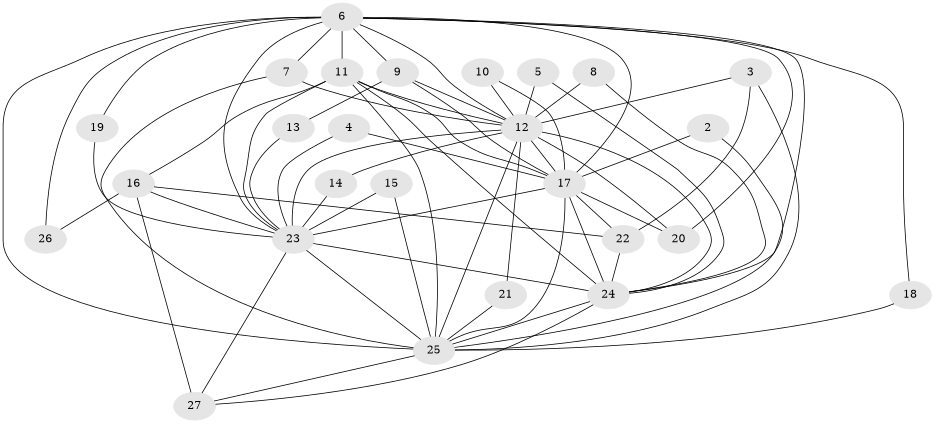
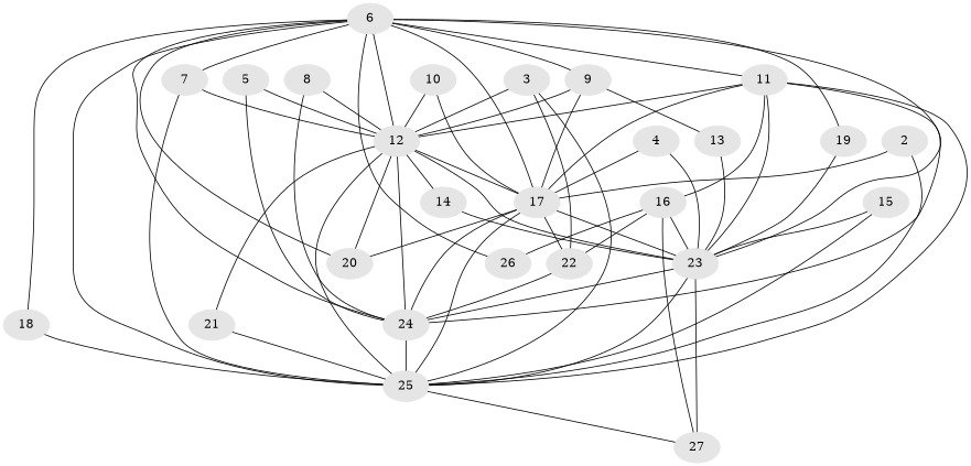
  graph {
    node [color=gray90 style=filled]
    edge [weight=1.0]
    6
    17
    25
    12
    23
    24
    7
    9
    11
    18
    19
    20
    26
    22
    2
    27
    3
    14
    21
    4
    5
    13
    16
    8
    10
    15
    6 -- 17 [weight=2.0]
    6 -- 25 [weight=4.0]
    6 -- 12 [weight=2.0]
    6 -- 23 [weight=2.0]
    6 -- 24 [weight=2.0]
    6 -- 7
    6 -- 9
    6 -- 11 [weight=2.0]
    6 -- 18
    6 -- 19
    6 -- 20
    6 -- 26
    17 -- 25 [weight=2.0]
    17 -- 23 [weight=2.0]
    17 -- 24
    17 -- 20
    17 -- 22
    25 -- 27
    12 -- 17 [weight=2.0]
    12 -- 25 [weight=4.0]
    12 -- 23 [weight=5.0]
    12 -- 24 [weight=3.0]
    12 -- 20
    12 -- 14
    12 -- 21
    23 -- 25 [weight=4.0]
    23 -- 24 [weight=3.0]
    23 -- 27 [weight=2.0]
    24 -- 25 [weight=2.0]
-   24 -- 27
    7 -- 25
    7 -- 12
    9 -- 17
    9 -- 12
    9 -- 13
    11 -- 17
    11 -- 25 [weight=2.0]
    11 -- 12 [weight=2.0]
    11 -- 23 [weight=2.0]
    11 -- 24
    11 -- 16
    18 -- 25
    19 -- 23
    22 -- 24
    2 -- 17
    2 -- 25
    3 -- 25
    3 -- 12
    3 -- 22
    14 -- 23
    21 -- 25
    4 -- 17
    4 -- 23
    5 -- 12
    5 -- 24
    13 -- 23
    16 -- 23
    16 -- 26
    16 -- 22
    16 -- 27
    8 -- 12
    8 -- 24
    10 -- 17
    10 -- 12
    15 -- 25
    15 -- 23
  }
